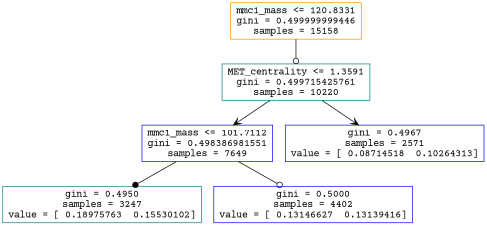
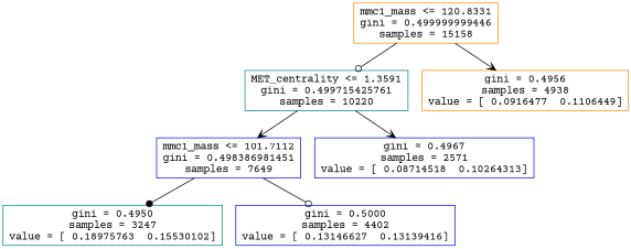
  digraph {
    fontname="Courier Prime"
    node [color=blue fontname="Courier Prime" shape=box]
    edge [arrowhead=vee fontname="Courier Prime"]
    n1 [color=darkorange label="mmc1_mass <= 120.8331\ngini = 0.499999999446\nsamples = 15158"]
    n2 [color=teal label="MET_centrality <= 1.3591\ngini = 0.499715425761\nsamples = 10220"]
-   n4 [label="mmc1_mass <= 101.7112\ngini = 0.498386981551\nsamples = 7649"]
+   n3 [color=darkorange label="gini = 0.4956\nsamples = 4938\nvalue = [ 0.0916477  0.1106449]"]
+   n4 [label="mmc1_mass <= 101.7112\ngini = 0.498386981451\nsamples = 7649"]
    n5 [label="gini = 0.4967\nsamples = 2571\nvalue = [ 0.08714518  0.10264313]"]
    n6 [color=teal label="gini = 0.4950\nsamples = 3247\nvalue = [ 0.18975763  0.15530102]"]
    n7 [label="gini = 0.5000\nsamples = 4402\nvalue = [ 0.13146627  0.13139416]"]
    n1 -> n2 [arrowhead=odot]
+   n1 -> n3
    n2 -> n4
    n2 -> n5
    n4 -> n6 [arrowhead=dot]
    n4 -> n7 [arrowhead=odot]
  }
